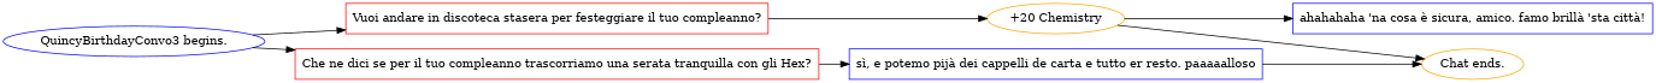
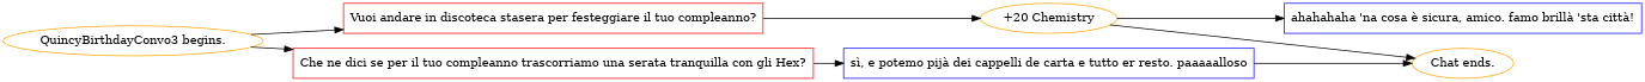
  digraph {
    rankdir=LR
    node [color=orange shape=box]
-   "QuincyBirthdayConvo3 begins." [color=blue shape=""]
+   "QuincyBirthdayConvo3 begins." [shape=""]
    n2 [color=red label="Vuoi andare in discoteca stasera per festeggiare il tuo compleanno?"]
    n3 [color=red label="Che ne dici se per il tuo compleanno trascorriamo una serata tranquilla con gli Hex?"]
    n4 [label="+20 Chemistry" shape=""]
    n5 [color=blue label="sì, e potemo pijà dei cappelli de carta e tutto er resto. paaaaalloso"]
    n6 [color=blue label="ahahahaha 'na cosa è sicura, amico. famo brillà 'sta città!"]
    "Chat ends." [shape=""]
    "QuincyBirthdayConvo3 begins." -> n2
    "QuincyBirthdayConvo3 begins." -> n3
    n2 -> n4
    n3 -> n5
    n4 -> n6
    n4 -> "Chat ends."
    n5 -> "Chat ends."
  }
